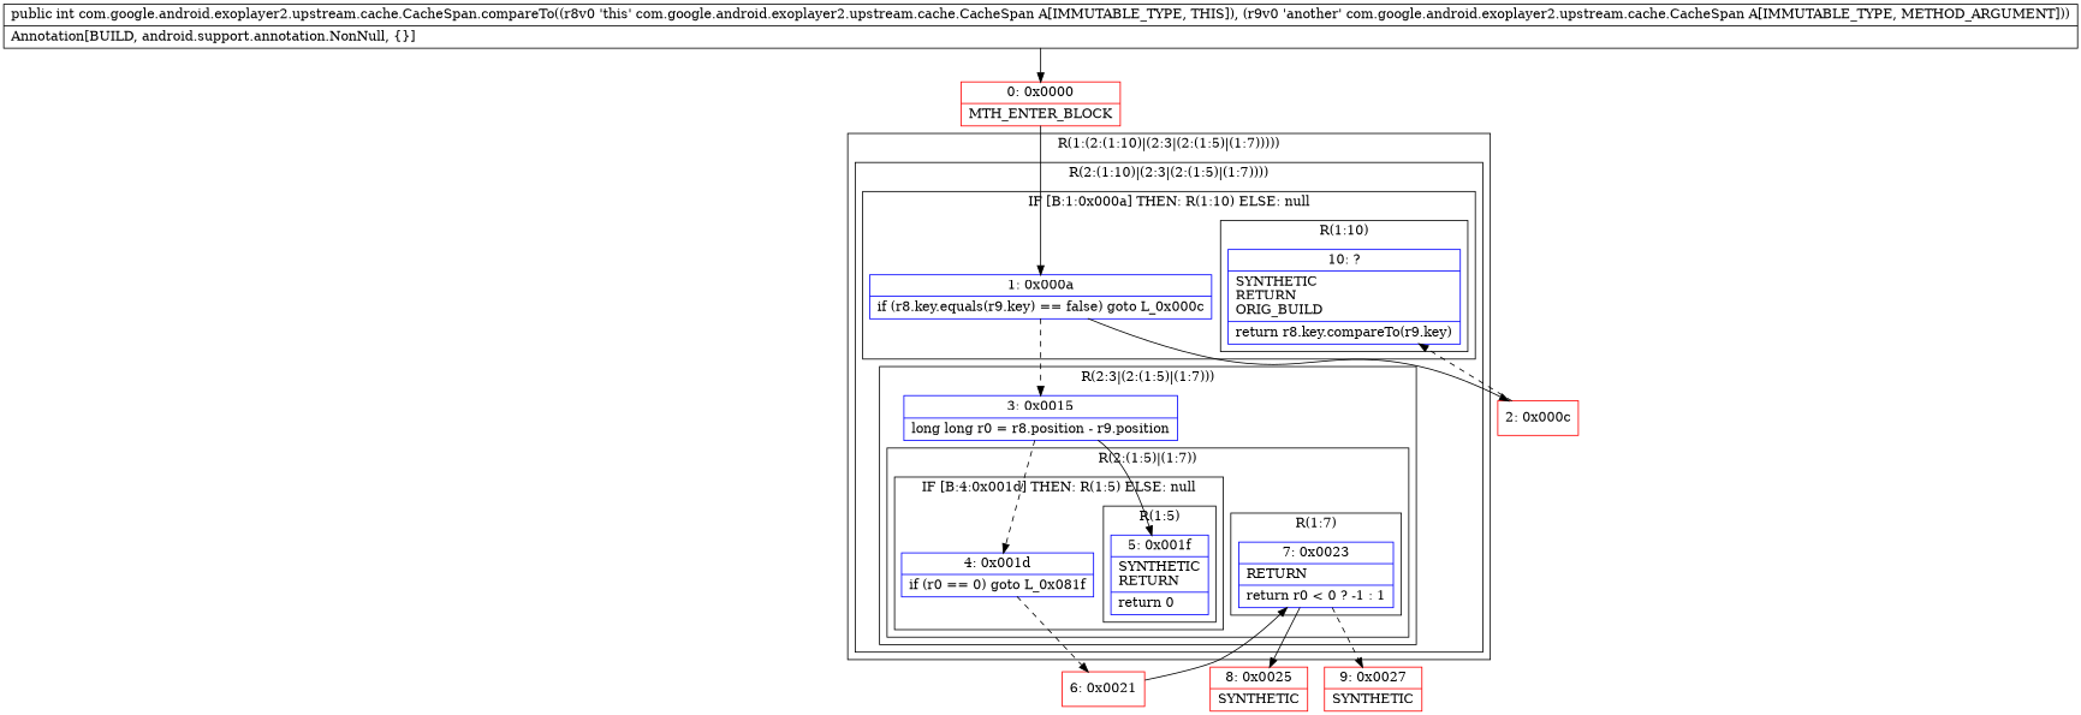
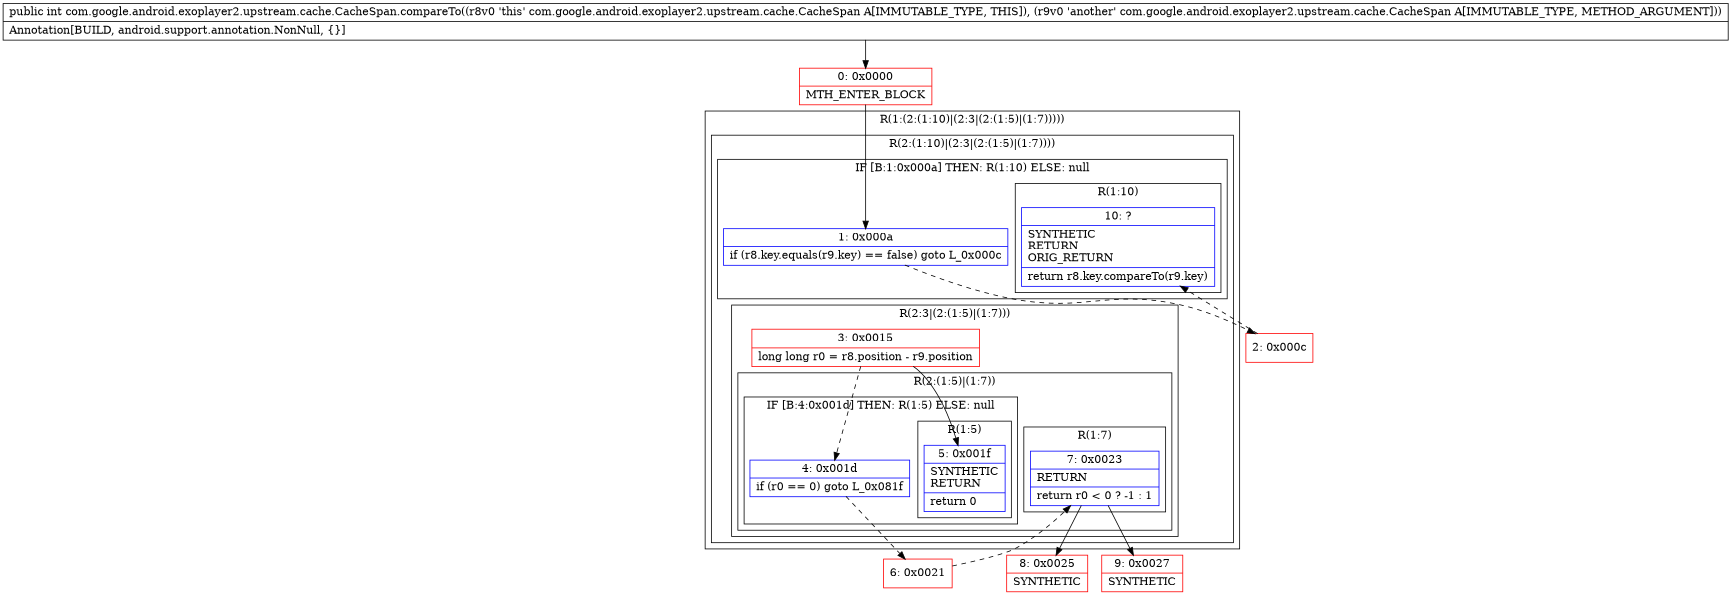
  digraph {
    node [color=blue shape=record]
-   n1 [label="{10\:\ ?|SYNTHETIC\lRETURN\lORIG_BUILD\l|return r8.key.compareTo(r9.key)\l}"]
+   n1 [label="{10\:\ ?|SYNTHETIC\lRETURN\lORIG_RETURN\l|return r8.key.compareTo(r9.key)\l}"]
    n2 [label="{1\:\ 0x000a|if (r8.key.equals(r9.key) == false) goto L_0x000c\l}"]
    n3 [label="{5\:\ 0x001f|SYNTHETIC\lRETURN\l|return 0\l}"]
    n4 [label="{4\:\ 0x001d|if (r0 == 0) goto L_0x081f\l}"]
    n5 [label="{7\:\ 0x0023|RETURN\l|return r0 \< 0 ? \-1 : 1\l}"]
-   n6 [label="{3\:\ 0x0015|long long r0 = r8.position \- r9.position\l}"]
+   n6 [color=red label="{3\:\ 0x0015|long long r0 = r8.position \- r9.position\l}"]
    n7 [color=red label="{2\:\ 0x000c}"]
    n8 [color=red label="{6\:\ 0x0021}"]
    n9 [color=red label="{8\:\ 0x0025|SYNTHETIC\l}"]
    n10 [color=red label="{9\:\ 0x0027|SYNTHETIC\l}"]
    n11 [color=red label="{0\:\ 0x0000|MTH_ENTER_BLOCK\l}"]
    n12 [label="{public int com.google.android.exoplayer2.upstream.cache.CacheSpan.compareTo((r8v0 'this' com.google.android.exoplayer2.upstream.cache.CacheSpan A[IMMUTABLE_TYPE, THIS]), (r9v0 'another' com.google.android.exoplayer2.upstream.cache.CacheSpan A[IMMUTABLE_TYPE, METHOD_ARGUMENT]))  | Annotation[BUILD, android.support.annotation.NonNull, \{\}]\l}" color=""]
    subgraph cluster_1 {
      label="R(1:(2:(1:10)|(2:3|(2:(1:5)|(1:7)))))"
      subgraph cluster_2 {
        label="R(2:(1:10)|(2:3|(2:(1:5)|(1:7))))"
        subgraph cluster_3 {
          label="IF [B:1:0x000a] THEN: R(1:10) ELSE: null"
          n2
          subgraph cluster_4 {
            label="R(1:10)"
            n1
          }
        }
        subgraph cluster_5 {
          label="R(2:3|(2:(1:5)|(1:7)))"
          n6
          subgraph cluster_6 {
            label="R(2:(1:5)|(1:7))"
            subgraph cluster_7 {
              label="IF [B:4:0x001d] THEN: R(1:5) ELSE: null"
              n4
              subgraph cluster_8 {
                label="R(1:5)"
                n3
              }
            }
            subgraph cluster_9 {
              label="R(1:7)"
              n5
            }
          }
        }
      }
    }
-   n2 -> n6 [style=dashed]
-   n2 -> n7
+   n2 -> n7 [style=dashed]
    n4 -> n8 [style=dashed]
    n5 -> n9
-   n5 -> n10 [style=dashed]
+   n5 -> n10
    n6 -> n3
    n6 -> n4 [style=dashed]
    n7 -> n1 [style=dashed]
-   n8 -> n5
+   n8 -> n5 [style=dashed]
    n11 -> n2
    n12 -> n11
  }
